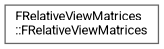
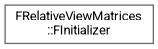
  digraph {
    rankdir=TB
    fontname=Roboto
-   n1 [color=grey40 fillcolor=white fontname=Roboto fontsize=10 height=0.2 label="FRelativeViewMatrices\l::FRelativeViewMatrices" shape=box style=filled width=0.4]
+   n1 [color=grey40 fillcolor=white fontname=Roboto fontsize=10 height=0.2 label="FRelativeViewMatrices\l::FInitializer" shape=box style=filled width=0.4]
  }
